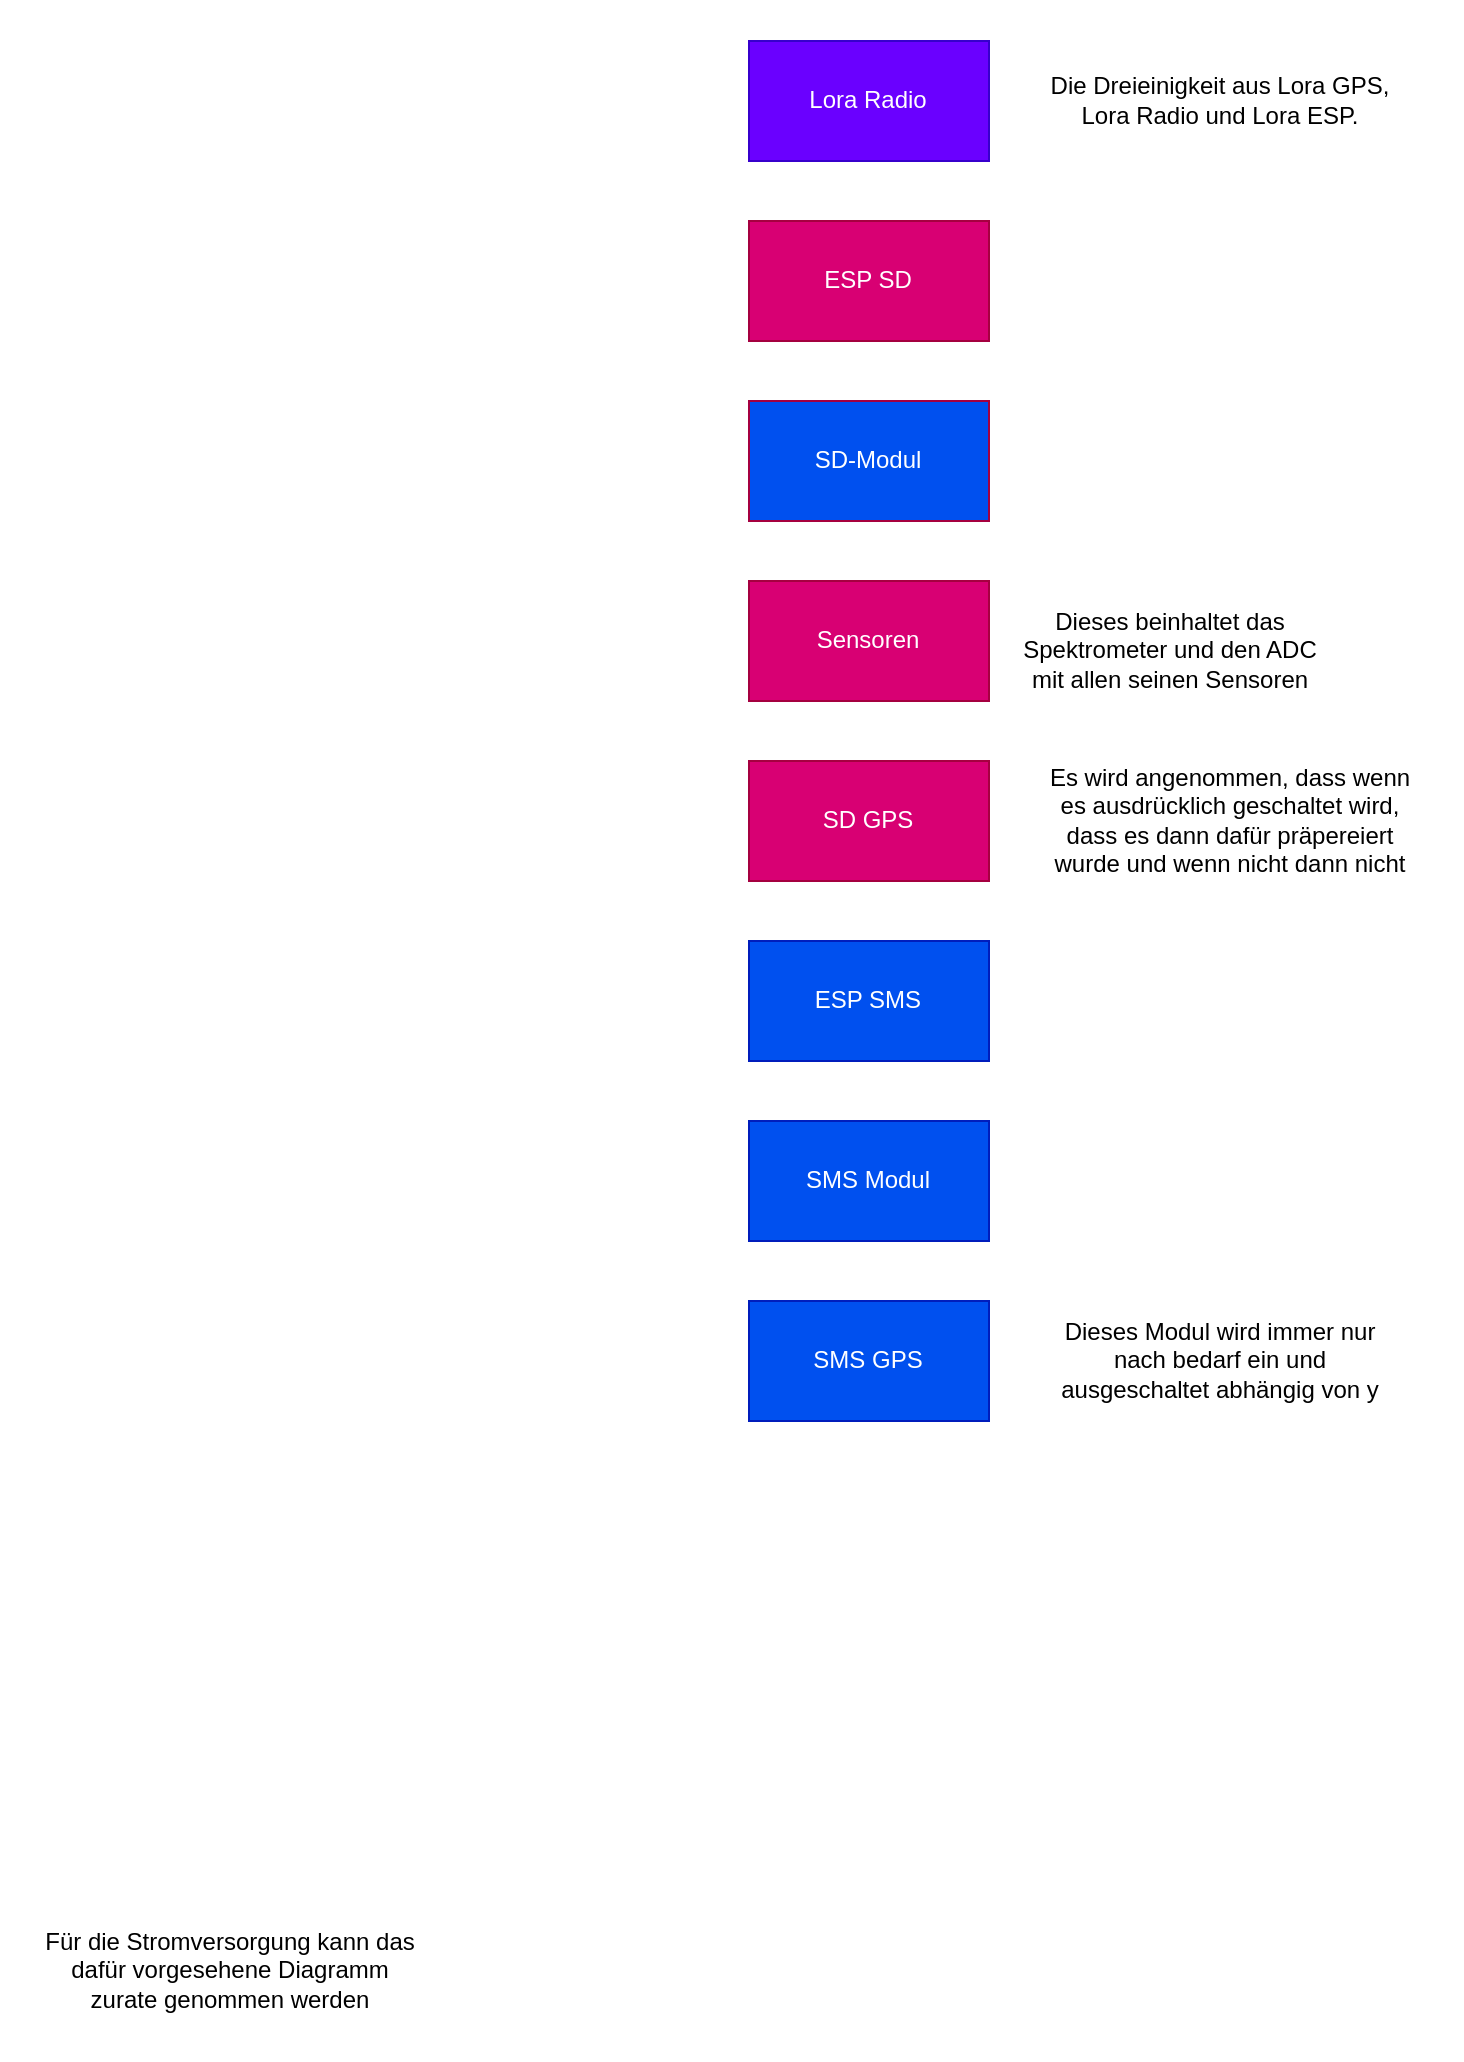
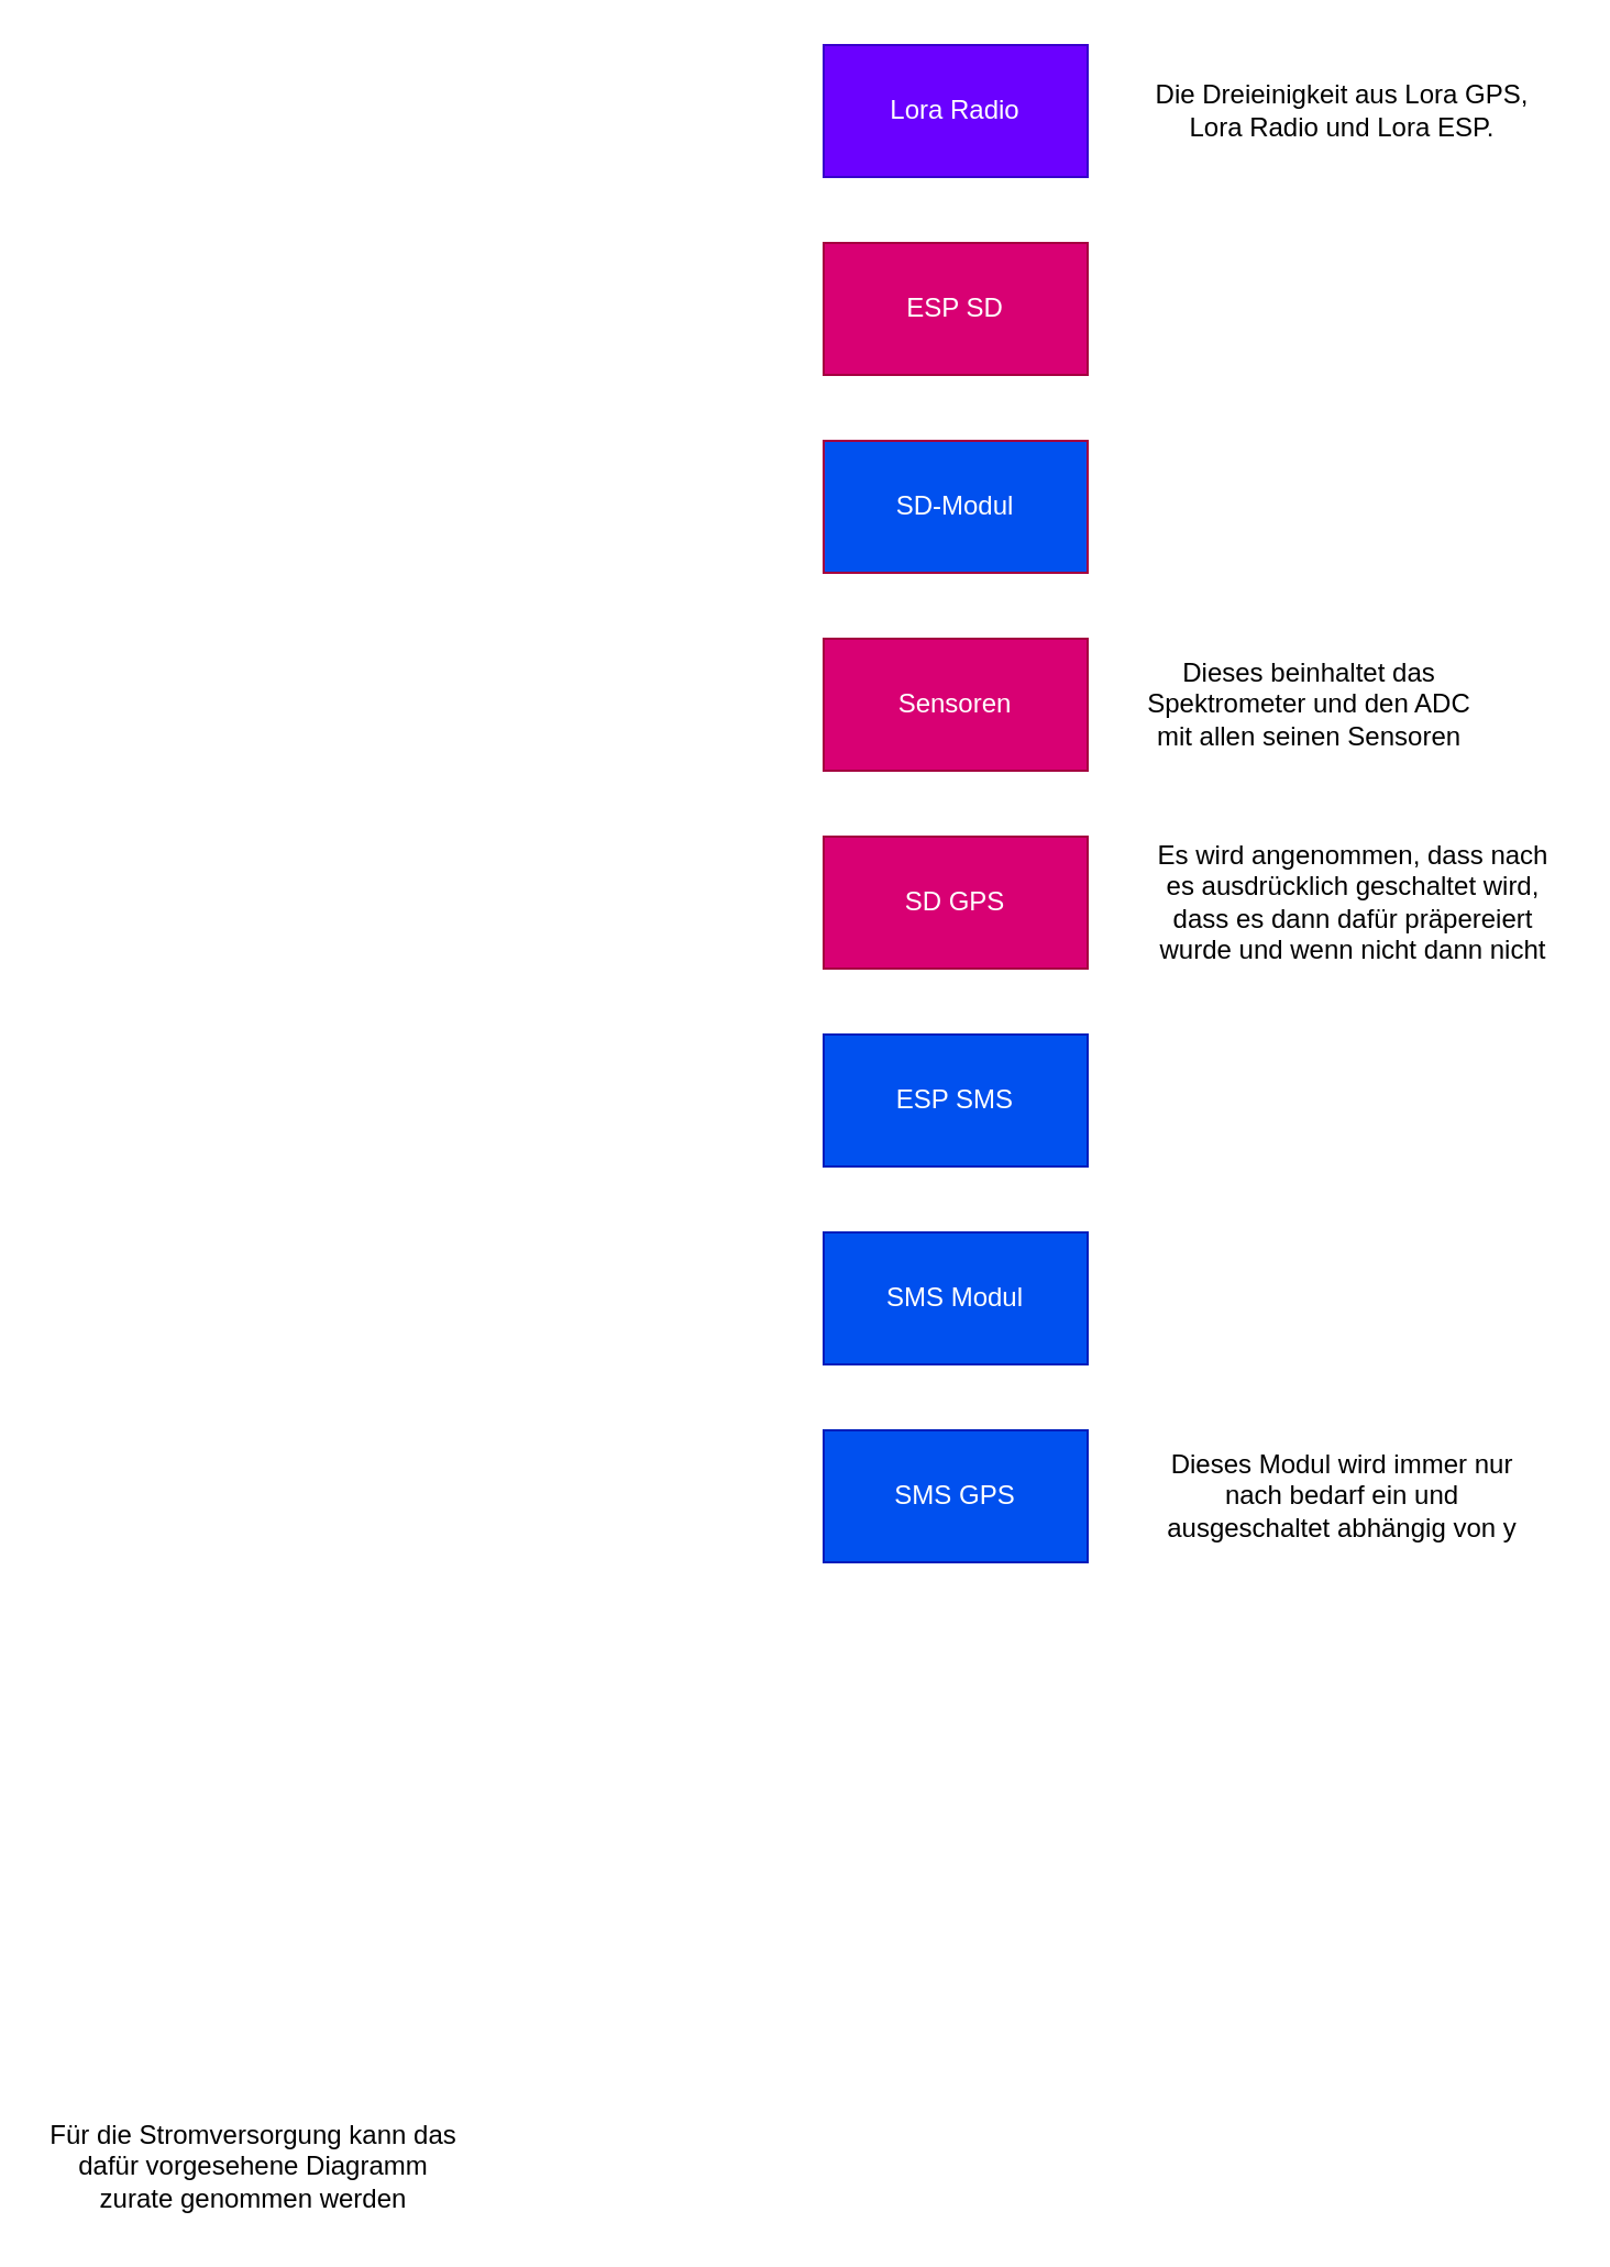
  <mxCell id="0" />
  <mxCell id="1" parent="0" />
  <mxCell id="2" value="Lora Radio" style="rounded=0;whiteSpace=wrap;html=1;fillColor=#6a00ff;fontColor=#ffffff;strokeColor=#3700CC;" vertex="1" parent="1"><mxGeometry x="374" y="20" width="120" height="60" as="geometry" /></mxCell>
  <mxCell id="3" value="Die Dreieinigkeit aus Lora GPS, Lora Radio und Lora ESP." style="text;html=1;align=center;verticalAlign=middle;whiteSpace=wrap;rounded=0;" vertex="1" parent="1"><mxGeometry x="520" y="25" width="180" height="50" as="geometry" /></mxCell>
  <mxCell id="4" value="ESP SD" style="rounded=0;whiteSpace=wrap;html=1;fillColor=#d80073;fontColor=#ffffff;strokeColor=#A50040;" vertex="1" parent="1"><mxGeometry x="374" y="110" width="120" height="60" as="geometry" /></mxCell>
  <mxCell id="5" value="SD-Modul" style="rounded=0;whiteSpace=wrap;html=1;fillColor=#0050ef;fontColor=#ffffff;strokeColor=#A50040;" vertex="1" parent="1"><mxGeometry x="374" y="200" width="120" height="60" as="geometry" /></mxCell>
  <mxCell id="6" value="Sensoren" style="rounded=0;whiteSpace=wrap;html=1;fillColor=#d80073;fontColor=#ffffff;strokeColor=#A50040;" vertex="1" parent="1"><mxGeometry x="374" y="290" width="120" height="60" as="geometry" /></mxCell>
- <mxCell id="7" value="Dieses beinhaltet das Spektrometer und den ADC mit allen seinen Sensoren" style="text;html=1;align=center;verticalAlign=middle;whiteSpace=wrap;rounded=0;" vertex="1" parent="1"><mxGeometry x="510" y="300" width="150" height="50" as="geometry" /></mxCell>
+ <mxCell id="7" value="Dieses beinhaltet das Spektrometer und den ADC mit allen seinen Sensoren" style="text;html=1;align=center;verticalAlign=middle;whiteSpace=wrap;rounded=0;" vertex="1" parent="1"><mxGeometry x="520" y="295" width="150" height="50" as="geometry" /></mxCell>
  <mxCell id="8" value="SD GPS" style="rounded=0;whiteSpace=wrap;html=1;fillColor=#d80073;fontColor=#ffffff;strokeColor=#A50040;" vertex="1" parent="1"><mxGeometry x="374" y="380" width="120" height="60" as="geometry" /></mxCell>
- <mxCell id="9" value="Es wird angenommen, dass wenn es ausdrücklich geschaltet wird, dass es dann dafür präpereiert wurde und wenn nicht dann nicht" style="text;html=1;align=center;verticalAlign=middle;whiteSpace=wrap;rounded=0;" vertex="1" parent="1"><mxGeometry x="520" y="377.5" width="190" height="65" as="geometry" /></mxCell>
+ <mxCell id="9" value="Es wird angenommen, dass nach es ausdrücklich geschaltet wird, dass es dann dafür präpereiert wurde und wenn nicht dann nicht" style="text;html=1;align=center;verticalAlign=middle;whiteSpace=wrap;rounded=0;" vertex="1" parent="1"><mxGeometry x="520" y="377.5" width="190" height="65" as="geometry" /></mxCell>
  <mxCell id="10" value="ESP SMS" style="rounded=0;whiteSpace=wrap;html=1;fillColor=#0050ef;fontColor=#ffffff;strokeColor=#001DBC;" vertex="1" parent="1"><mxGeometry x="374" y="470" width="120" height="60" as="geometry" /></mxCell>
  <mxCell id="11" value="SMS Modul" style="rounded=0;whiteSpace=wrap;html=1;fillColor=#0050ef;fontColor=#ffffff;strokeColor=#001DBC;" vertex="1" parent="1"><mxGeometry x="374" y="560" width="120" height="60" as="geometry" /></mxCell>
  <mxCell id="12" value="SMS GPS" style="rounded=0;whiteSpace=wrap;html=1;fillColor=#0050ef;fontColor=#ffffff;strokeColor=#001DBC;" vertex="1" parent="1"><mxGeometry x="374" y="650" width="120" height="60" as="geometry" /></mxCell>
  <mxCell id="13" value="Dieses Modul wird immer nur nach bedarf ein und ausgeschaltet abhängig von y" style="text;html=1;align=center;verticalAlign=middle;whiteSpace=wrap;rounded=0;" vertex="1" parent="1"><mxGeometry x="520" y="650" width="180" height="60" as="geometry" /></mxCell>
  <mxCell id="14" value="Für die Stromversorgung kann das dafür vorgesehene Diagramm zurate genommen werden" style="text;html=1;align=center;verticalAlign=middle;whiteSpace=wrap;rounded=0;" vertex="1" parent="1"><mxGeometry y="960" width="190" height="49" as="geometry" x="20" /></mxCell>
